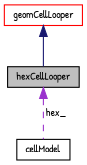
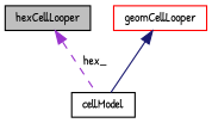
  digraph {
    fontname="Patrick Hand"
    node [color=black fontname="Patrick Hand" fontsize=10 shape=record]
    edge [dir=back fontname="Patrick Hand" fontsize=10 labelfontname=Helvetica labelfontsize=10]
    n1 [fillcolor=grey75 fontcolor=black height=0.2 label=hexCellLooper style=filled width=0.4]
    n2 [height=0.2 label=cellModel width=0.4]
    n3 [color=red height=0.2 label=geomCellLooper width=0.4]
    n1 -> n2 [color=darkorchid3 label=" hex_" style=dashed]
-   n3 -> n1 [color=midnightblue style=solid]
+   n3 -> n2 [color=midnightblue style=solid]
  }
